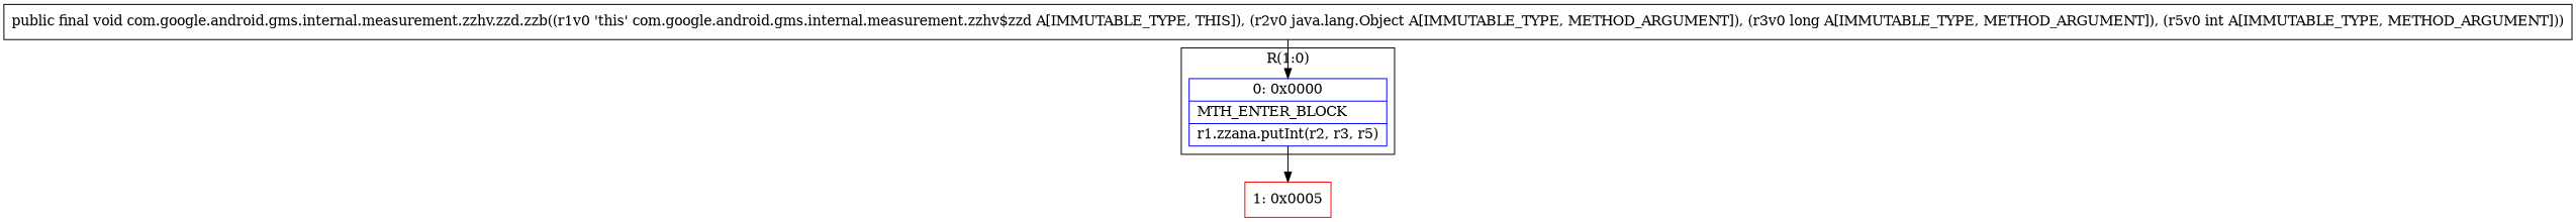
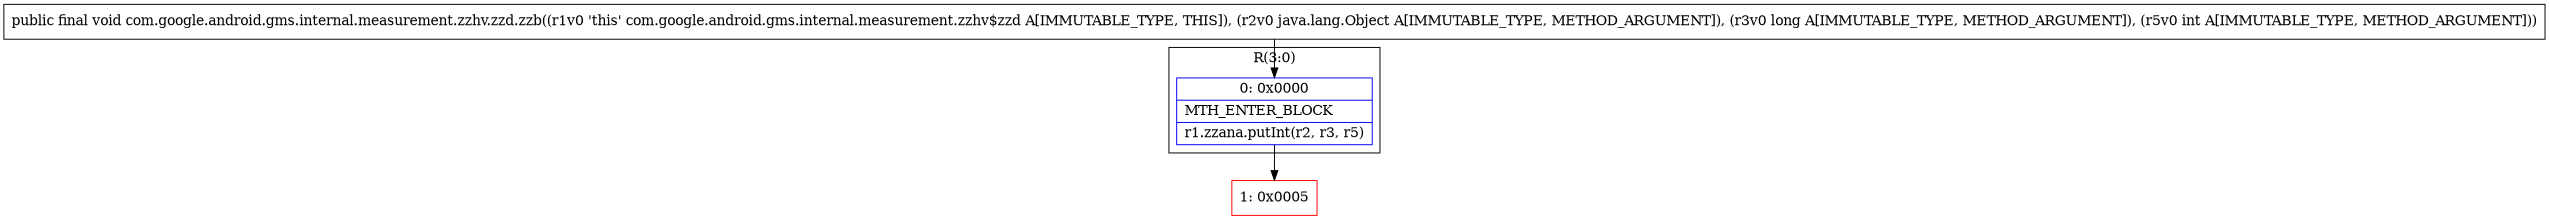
  digraph {
    node [shape=record]
    n1 [color=blue label="{0\:\ 0x0000|MTH_ENTER_BLOCK\l|r1.zzana.putInt(r2, r3, r5)\l}"]
    n2 [color=red label="{1\:\ 0x0005}"]
    n3 [label="{public final void com.google.android.gms.internal.measurement.zzhv.zzd.zzb((r1v0 'this' com.google.android.gms.internal.measurement.zzhv$zzd A[IMMUTABLE_TYPE, THIS]), (r2v0 java.lang.Object A[IMMUTABLE_TYPE, METHOD_ARGUMENT]), (r3v0 long A[IMMUTABLE_TYPE, METHOD_ARGUMENT]), (r5v0 int A[IMMUTABLE_TYPE, METHOD_ARGUMENT])) }"]
    subgraph cluster_1 {
-     label="R(1:0)"
+     label="R(3:0)"
      n1
    }
    n1 -> n2
    n3 -> n1
  }
